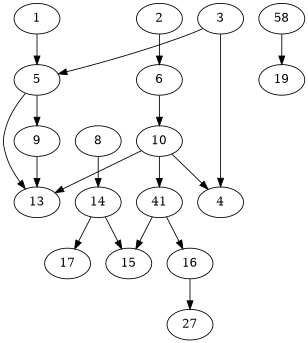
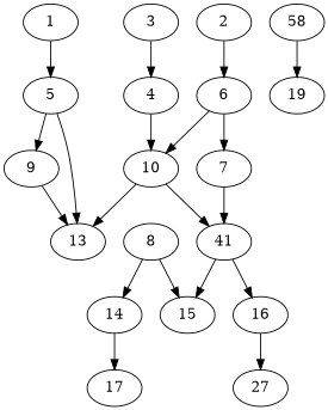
  digraph {
    node [alpha=0.13]
    1 [alpha=0.17 expect_size=25865216]
    5 [expect_size=51984384]
    9 [alpha=0.09 expect_size=7001088]
    13 [alpha=0.03 expect_size=47607808]
    8 [expect_size=6251520]
    14 [alpha=0.20 expect_size=22056960]
    2 [alpha=0.08 expect_size=37097472]
    6 [alpha=0.04 expect_size=15000576]
    10 [alpha=0.06 expect_size=48177152]
+   7 [alpha=0.10 expect_size=18778112]
    n11 [alpha=0.18 expect_size=37067776 label=41]
    3 [alpha=0.09 expect_size=43352064]
    4 [alpha=0.18 expect_size=52112384]
    15 [alpha=0.17 expect_size=17907712]
    16 [alpha=0.14 expect_size=49451008]
    17 [alpha=0.03 expect_size=11215872]
    n17 [expect_size=41646080 label=27]
    n18 [alpha=0.19 expect_size=35850240 label=58]
    19 [alpha=0.07 expect_size=20295680]
    1 -> 5
    5 -> 9
    5 -> 13
    9 -> 13
    8 -> 14
-   14 -> 15
+   8 -> 15
    14 -> 17
    2 -> 6
    6 -> 10
+   6 -> 7
    10 -> 13
    10 -> n11
+   7 -> n11
    n11 -> 15
    n11 -> 16
-   3 -> 5
    3 -> 4
-   10 -> 4
+   4 -> 10
    16 -> n17
    n18 -> 19
  }
